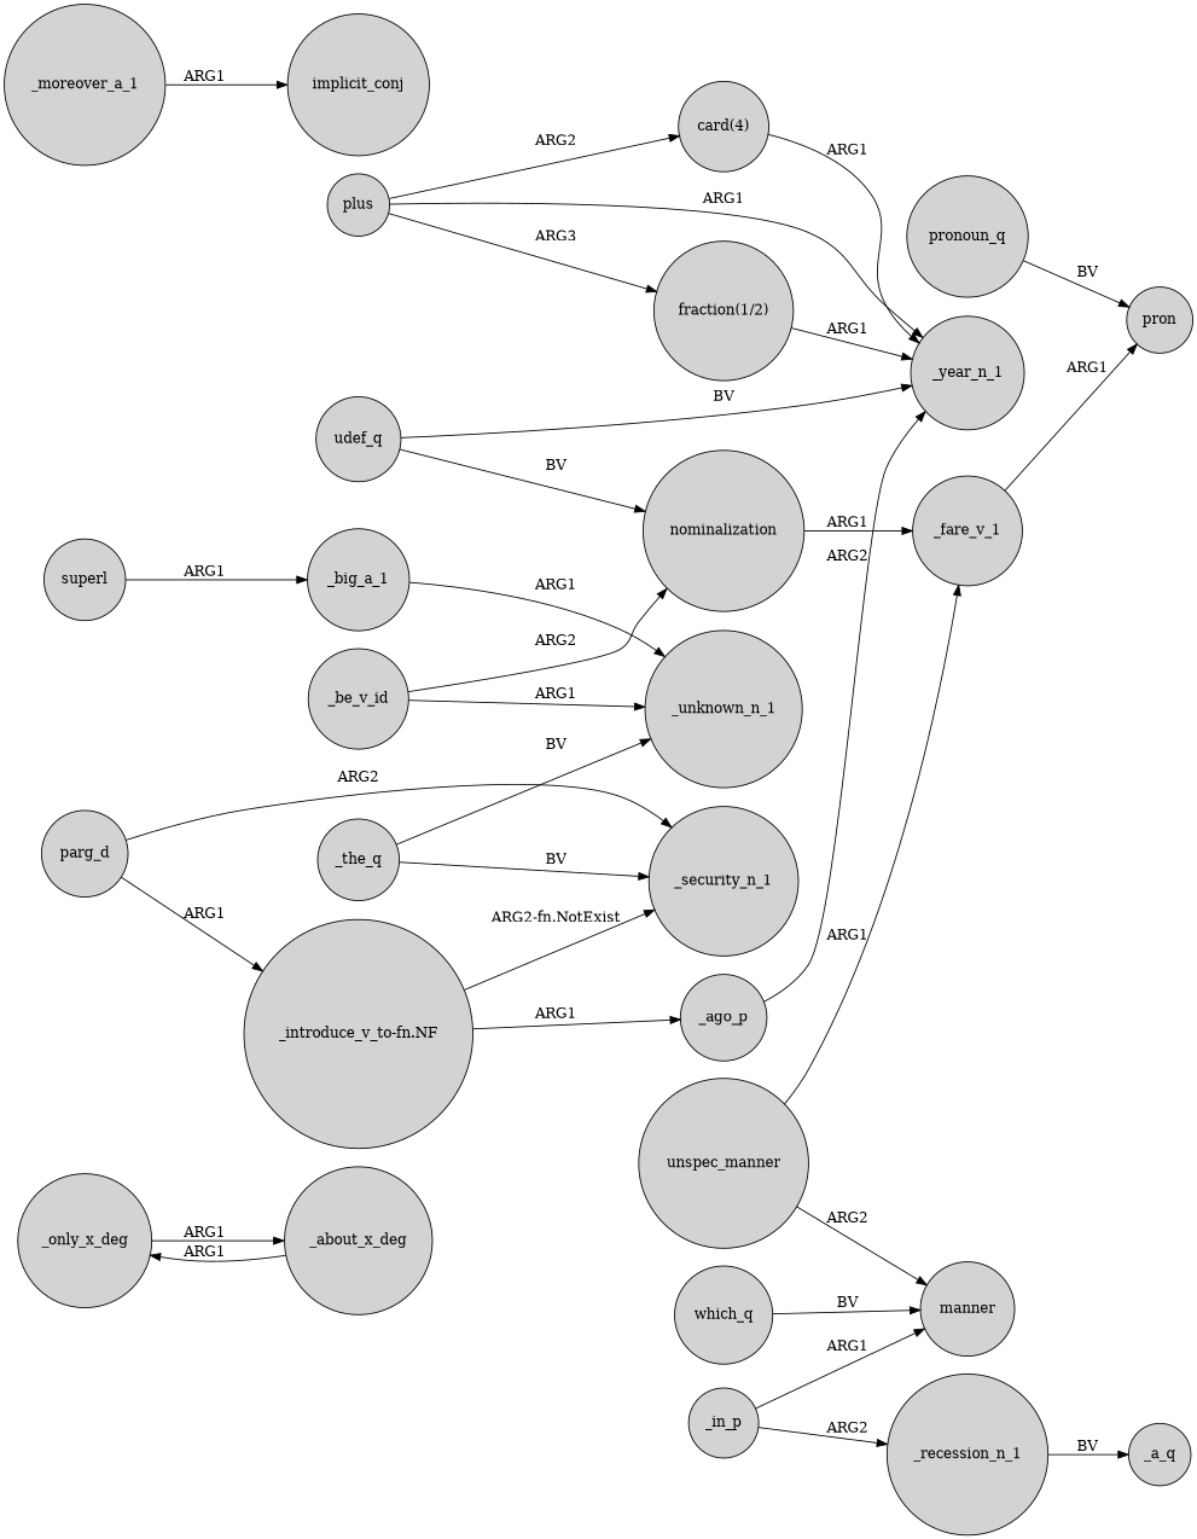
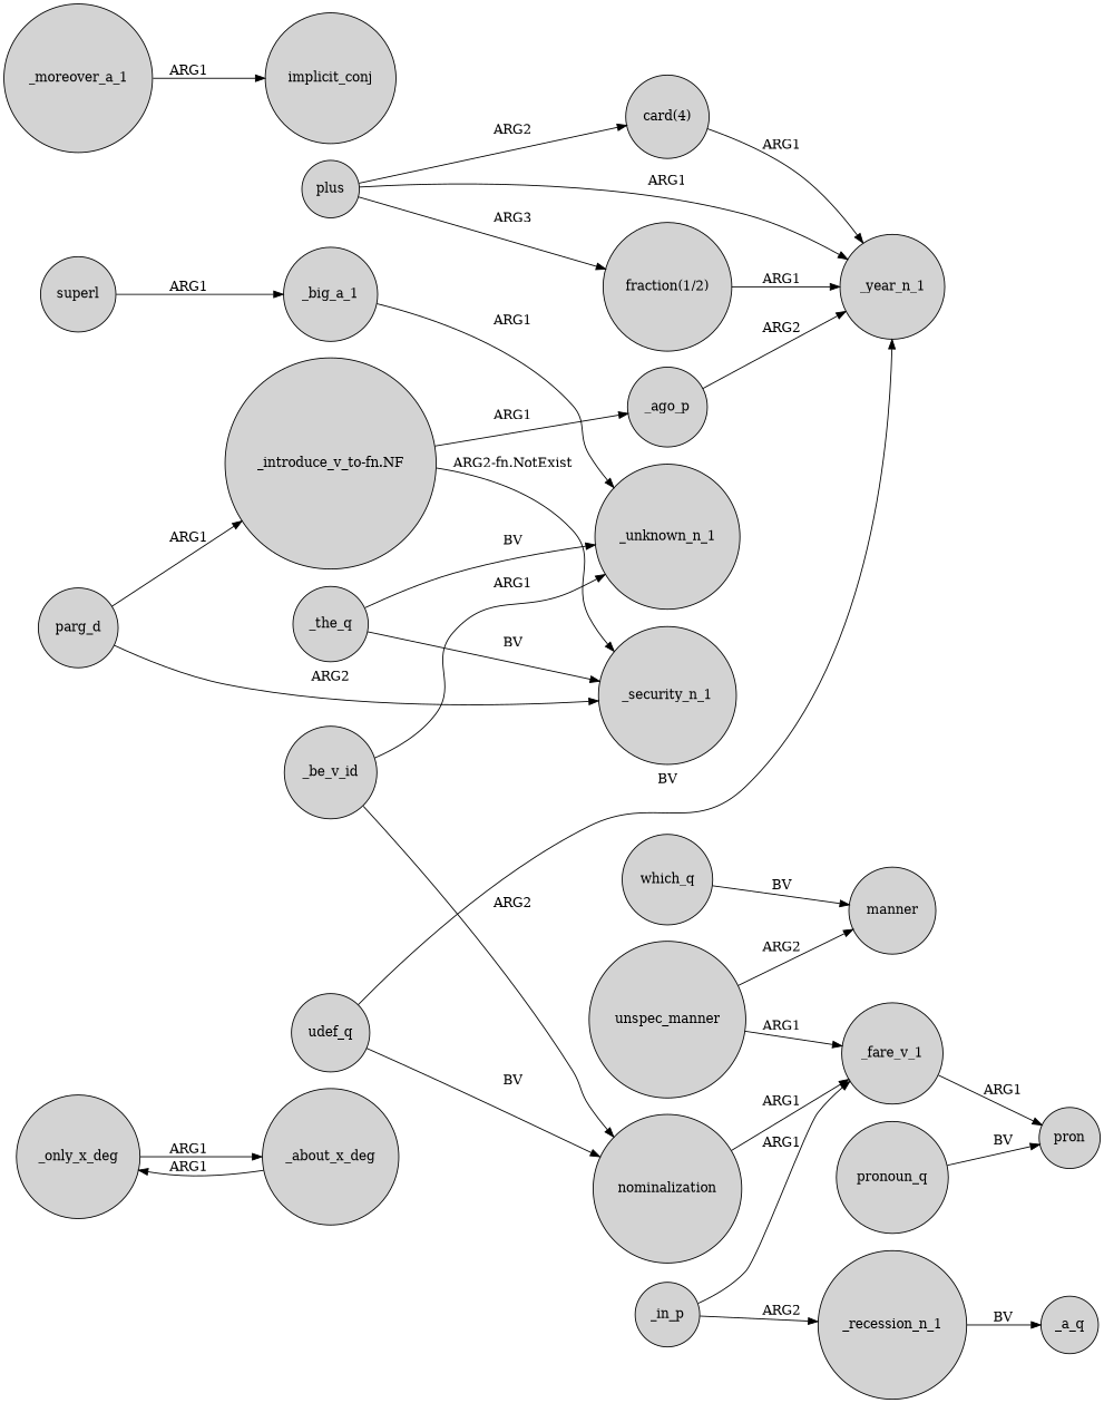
  digraph {
    rankdir=LR
    node [shape=circle style=filled]
    _only_x_deg
    _about_x_deg
    _be_v_id
    _unknown_n_1
    nominalization
    _fare_v_1
    unspec_manner
    manner
    pron
    "_introduce_v_to-fn.NF"
    _security_n_1
    _ago_p
    _in_p
    _recession_n_1
    _a_q
    "card(4)"
    _year_n_1
    parg_d
    _big_a_1
    which_q
    _the_q
    pronoun_q
    plus
    "fraction(1/2)"
    udef_q
    _moreover_a_1
    implicit_conj
    superl
    _only_x_deg -> _about_x_deg [label=ARG1]
    _about_x_deg -> _only_x_deg [label=ARG1]
    _be_v_id -> _unknown_n_1 [label=ARG1]
    _be_v_id -> nominalization [label=ARG2]
    nominalization -> _fare_v_1 [label=ARG1]
    _fare_v_1 -> pron [label=ARG1]
    unspec_manner -> _fare_v_1 [label=ARG1]
    unspec_manner -> manner [label=ARG2]
    "_introduce_v_to-fn.NF" -> _security_n_1 [label="ARG2-fn.NotExist"]
    "_introduce_v_to-fn.NF" -> _ago_p [label=ARG1]
    _ago_p -> _year_n_1 [label=ARG2]
-   _in_p -> manner [label=ARG1]
+   _in_p -> _fare_v_1 [label=ARG1]
    _in_p -> _recession_n_1 [label=ARG2]
    _recession_n_1 -> _a_q [label=BV]
    "card(4)" -> _year_n_1 [label=ARG1]
    parg_d -> "_introduce_v_to-fn.NF" [label=ARG1]
    parg_d -> _security_n_1 [label=ARG2]
    _big_a_1 -> _unknown_n_1 [label=ARG1]
    which_q -> manner [label=BV]
    _the_q -> _unknown_n_1 [label=BV]
    _the_q -> _security_n_1 [label=BV]
    pronoun_q -> pron [label=BV]
    plus -> "card(4)" [label=ARG2]
    plus -> _year_n_1 [label=ARG1]
    plus -> "fraction(1/2)" [label=ARG3]
    "fraction(1/2)" -> _year_n_1 [label=ARG1]
    udef_q -> nominalization [label=BV]
    udef_q -> _year_n_1 [label=BV]
    _moreover_a_1 -> implicit_conj [label=ARG1]
    superl -> _big_a_1 [label=ARG1]
  }
